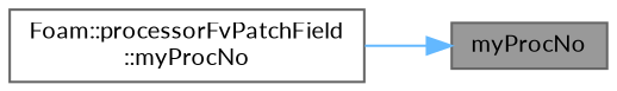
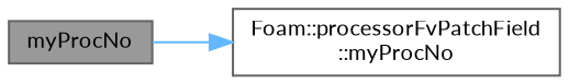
  digraph {
    rankdir=RL
    fontname=Lato
    node [fontname=Lato fontsize=10 shape=box style=filled]
    n1 [color=gray40 fillcolor=grey60 fontcolor=black height=0.2 label=myProcNo width=0.4]
    n2 [color=grey40 fillcolor=white height=0.2 label="Foam::processorFvPatchField\l::myProcNo" width=0.4]
-   n1 -> n2 [color=steelblue1 dir=back fontname=Lato fontsize=10 labelfontname=Helvetica labelfontsize=10 style=solid]
+   n2 -> n1 [color=steelblue1 dir=back fontname=Lato fontsize=10 labelfontname=Helvetica labelfontsize=10 style=solid]
  }
